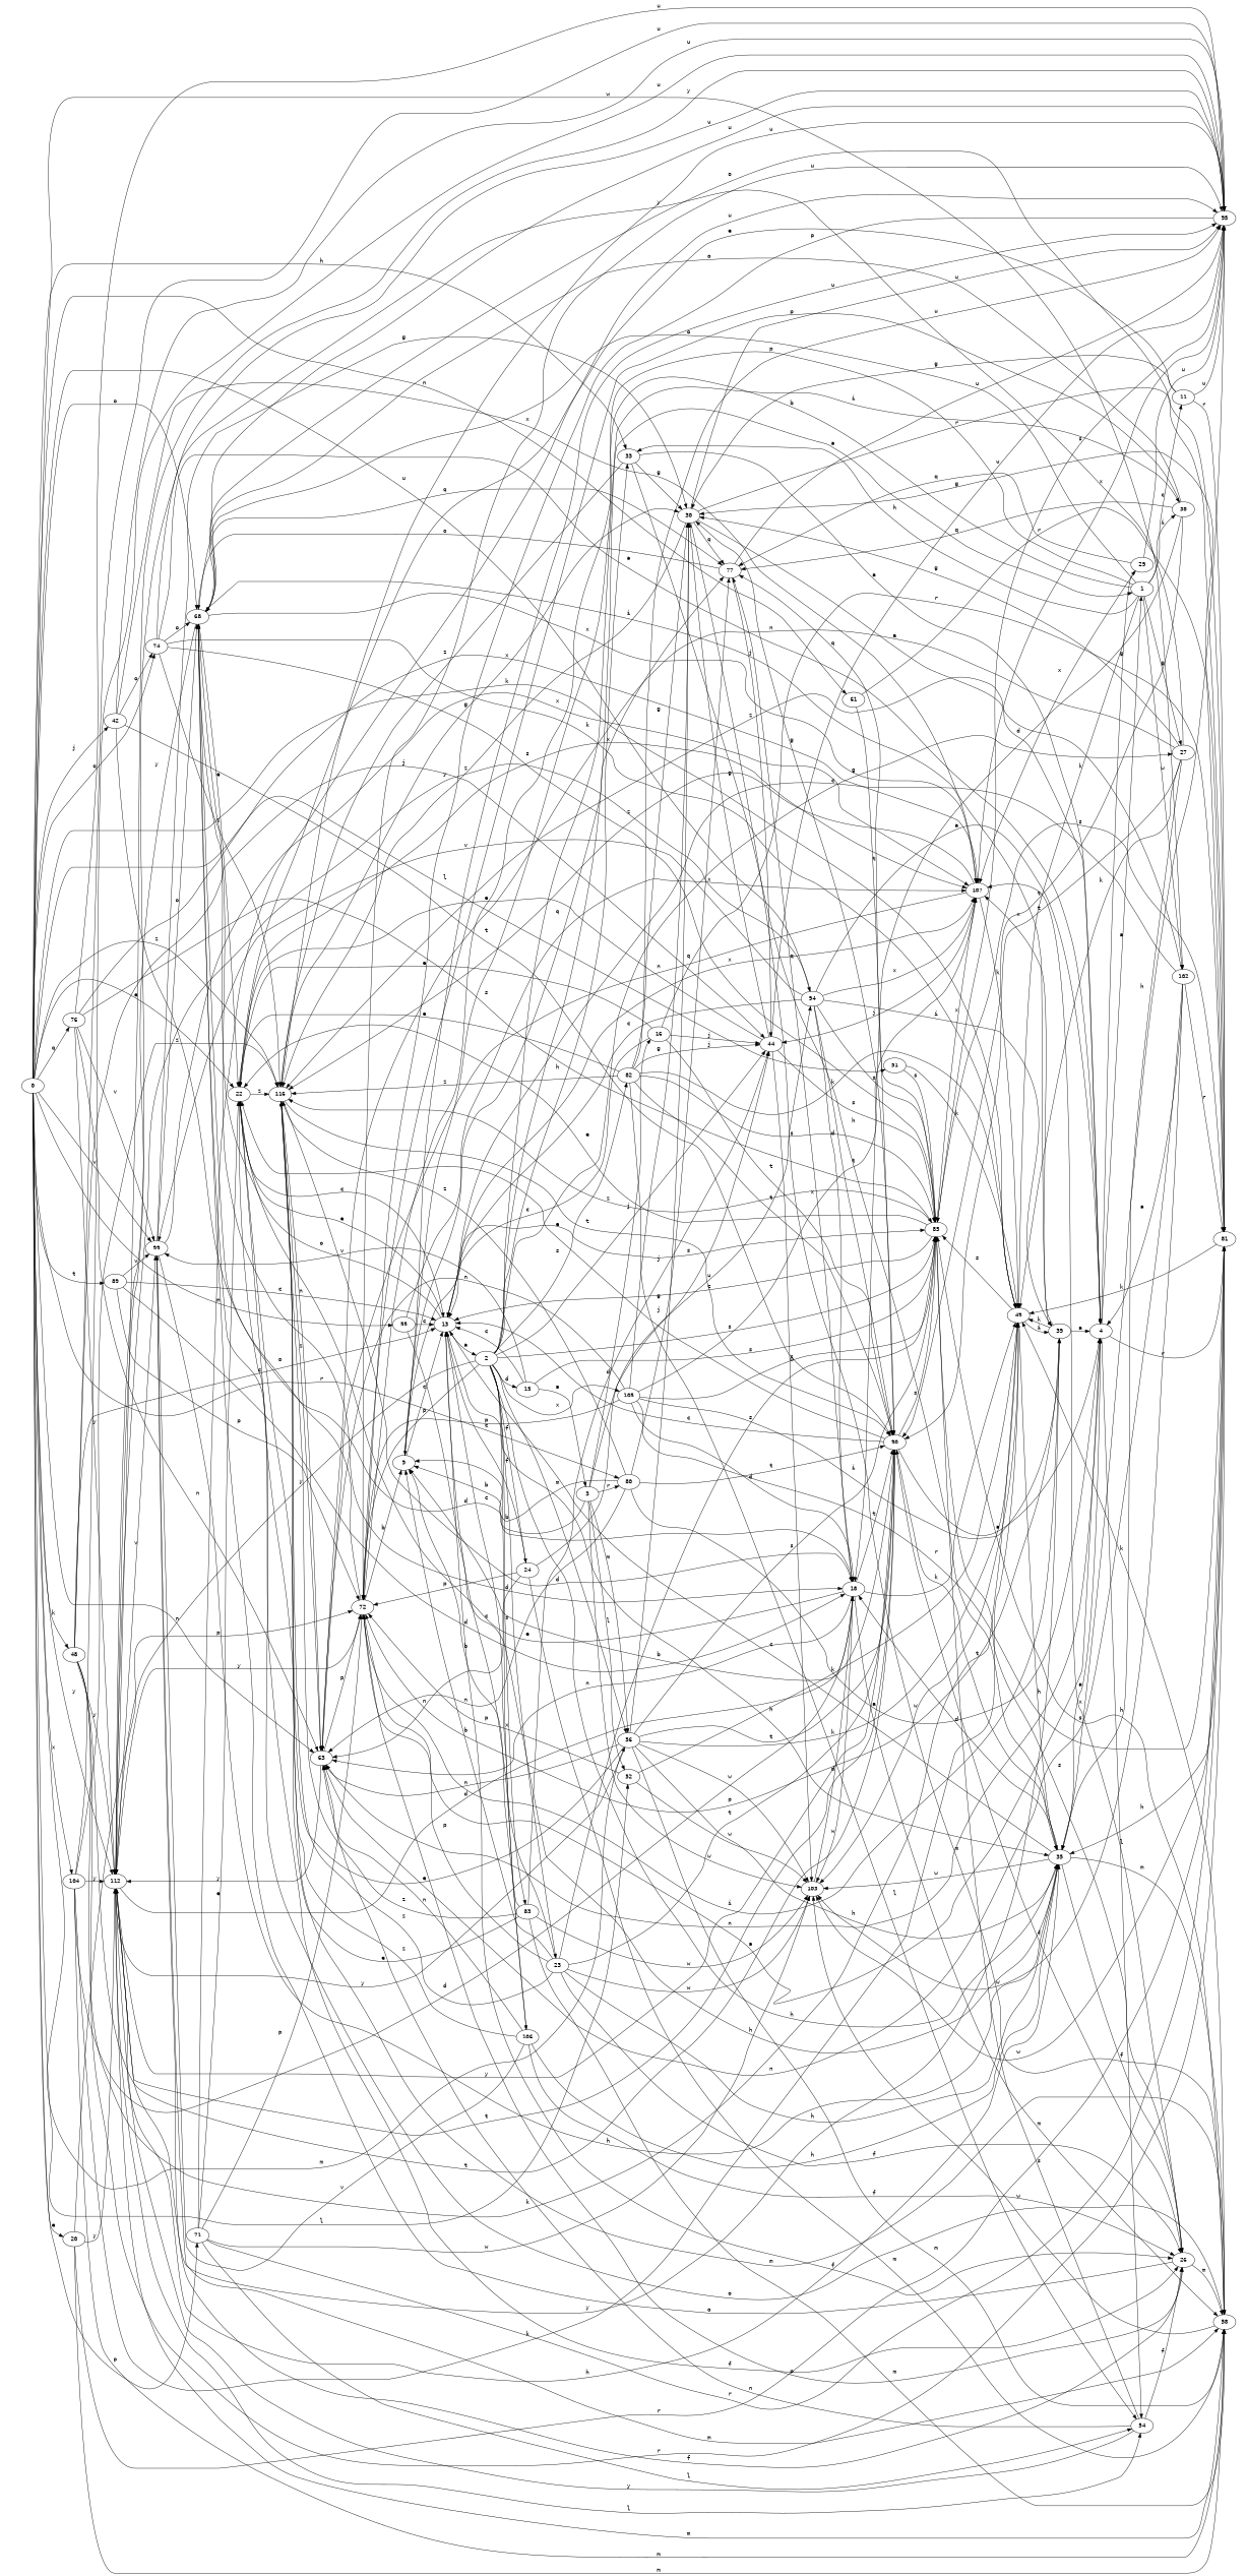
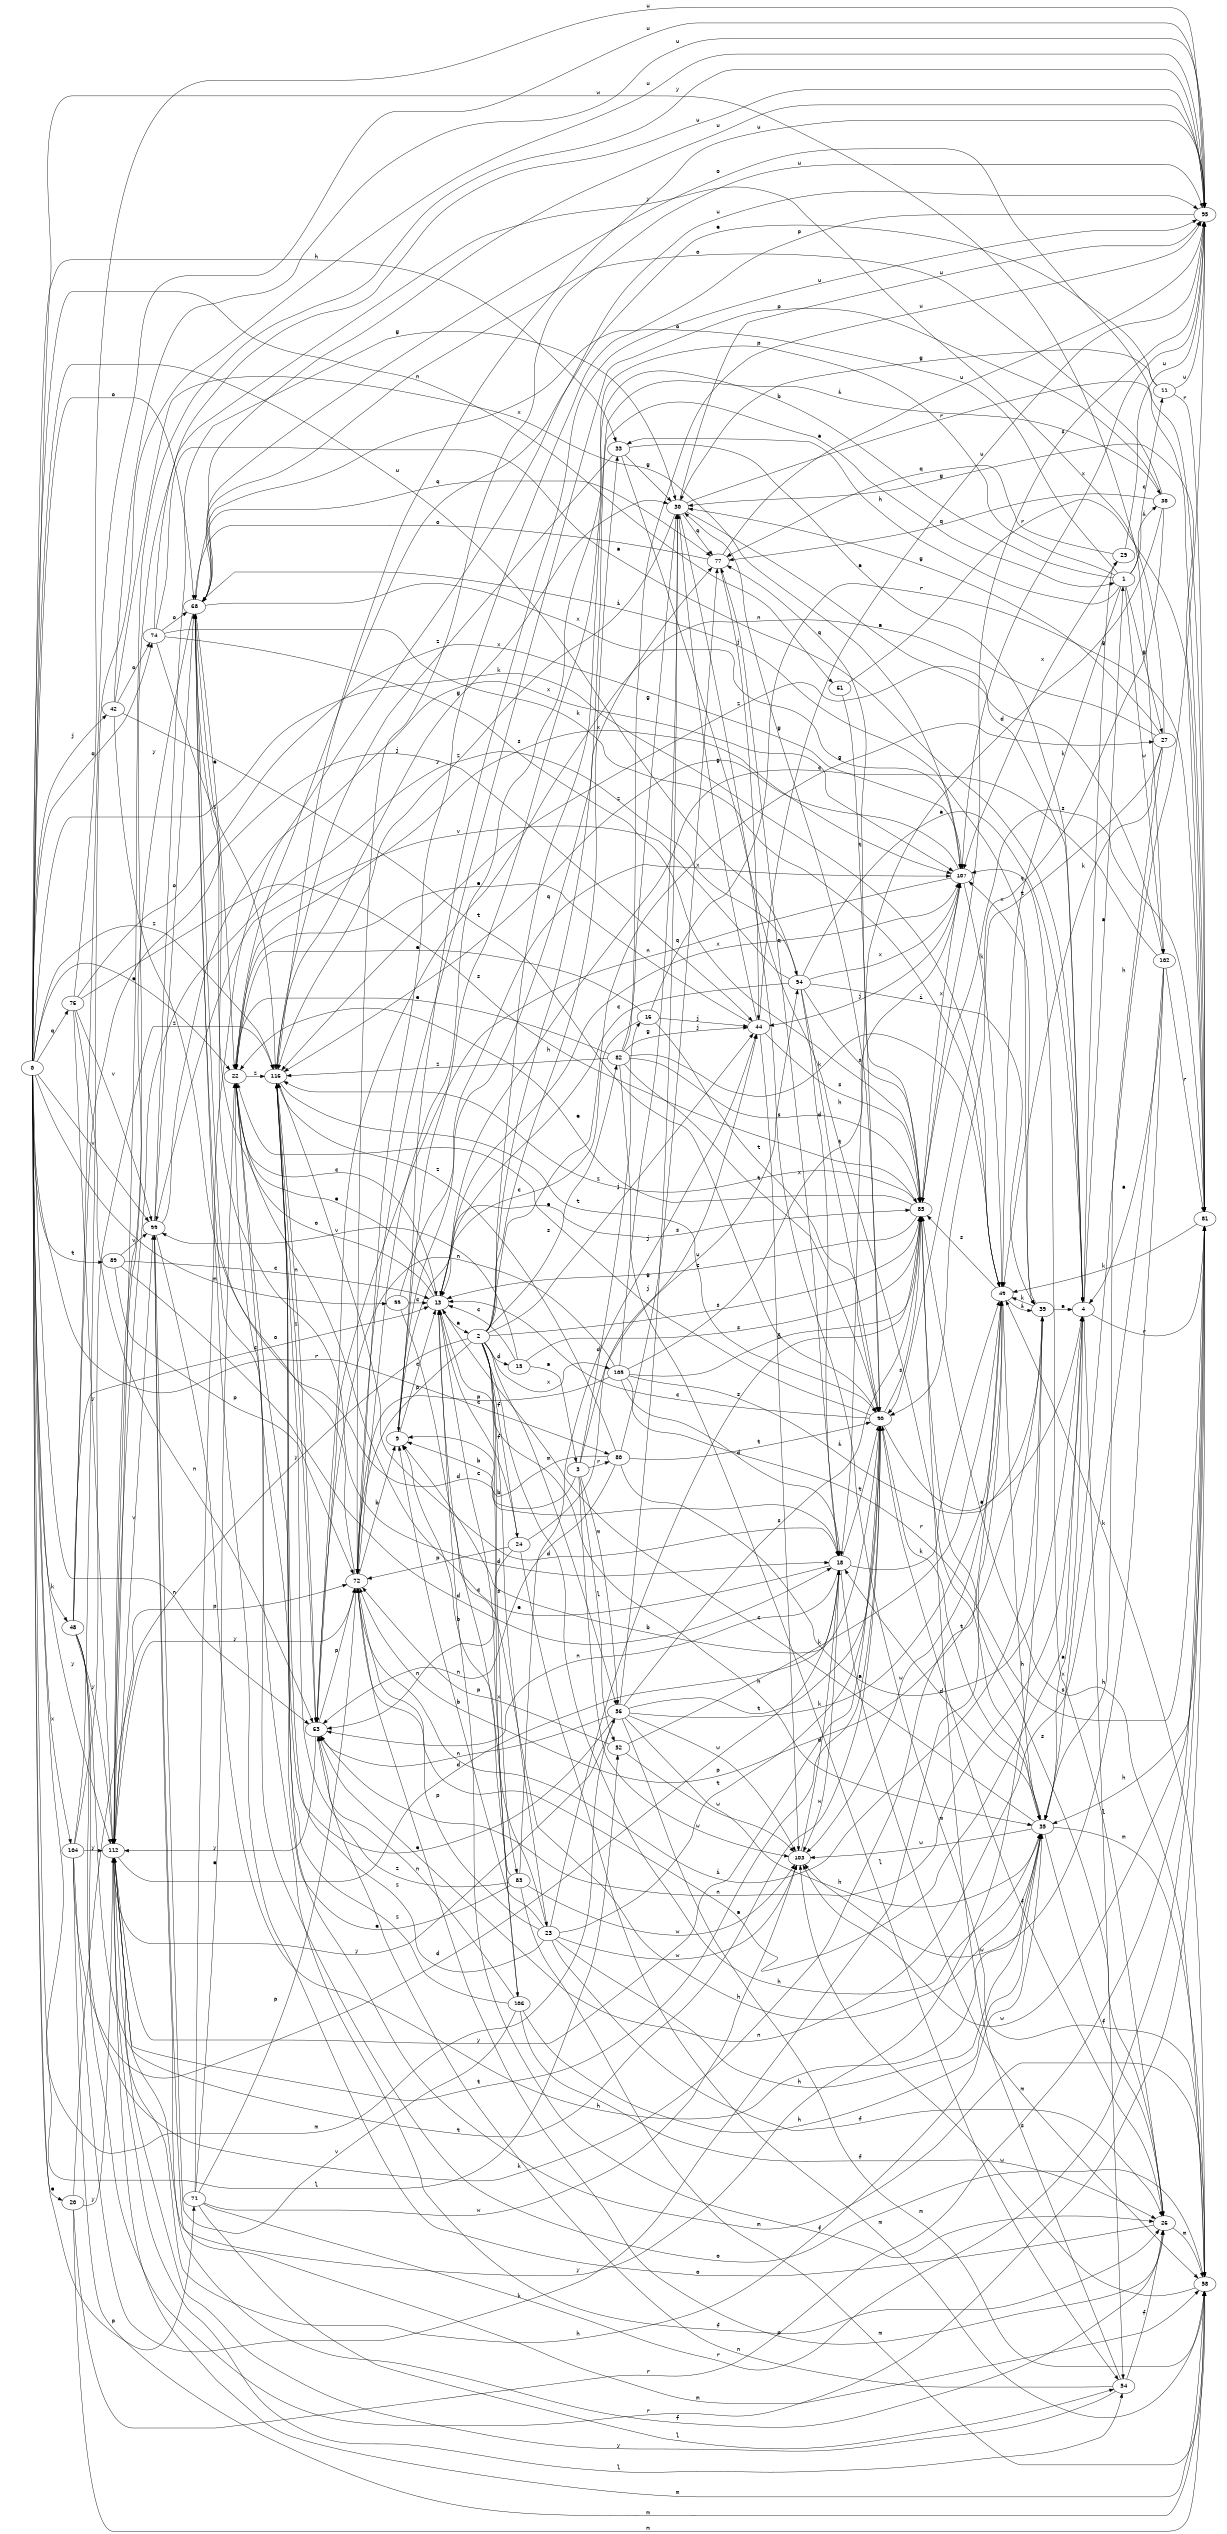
  strict digraph {
    fontname="DejaVu Sans Mono"
    rankdir=LR
    node [fontname="DejaVu Sans Mono"]
    edge [fontname="DejaVu Sans Mono"]
    0
    20
    22
    33
    42
    48
    49
-   51
    52
    55
    56
    61
    63
    68
    71
    74
    76
    80
    89
    94
    99
    102
    104
    112
    116
    72
    81
    58
    13
    26
    107
    35
    4
    30
    95
    90
    18
    44
    85
    103
    39
    77
    54
    9
    1
    11
    27
    38
    2
    15
    23
    24
    82
    83
    105
    106
    3
    16
    29
    0 -> 20 [label=e]
    0 -> 22 [label=e]
    0 -> 33 [label=h]
    0 -> 42 [label=j]
    0 -> 48 [label=k]
    0 -> 49 [label=k]
-   0 -> 51 [label=l]
    0 -> 52 [label=l]
    0 -> 55 [label=m]
    0 -> 56 [label=m]
    0 -> 61 [label=n]
    0 -> 63 [label=n]
    0 -> 68 [label=o]
    0 -> 71 [label=p]
    0 -> 74 [label=q]
    0 -> 76 [label=q]
    0 -> 80 [label=r]
    0 -> 89 [label=t]
    0 -> 94 [label=u]
    0 -> 99 [label=v]
    0 -> 102 [label=w]
    0 -> 104 [label=x]
    0 -> 112 [label=y]
    0 -> 116 [label=z]
    20 -> 112 [label=y]
    20 -> 72 [label=p]
    20 -> 81 [label=r]
    20 -> 58 [label=m]
    22 -> 116 [label=z]
    22 -> 13 [label=c]
    22 -> 26 [label=f]
    22 -> 107 [label=x]
    33 -> 116 [label=z]
    33 -> 35 [label=h]
    33 -> 4 [label=a]
    33 -> 30 [label=g]
    42 -> 74 [label=o]
    42 -> 107 [label=x]
    42 -> 95 [label=u]
    42 -> 90 [label=t]
    42 -> 18 [label=d]
    48 -> 49 [label=k]
    48 -> 112 [label=y]
    48 -> 81 [label=r]
    48 -> 13 [label=c]
    48 -> 95 [label=u]
    48 -> 90 [label=t]
    48 -> 44 [label=j]
    49 -> 35 [label=h]
    49 -> 85 [label=s]
    49 -> 103 [label=w]
    49 -> 39 [label=i]
-   51 -> 49 [label=k]
-   51 -> 85 [label=s]
    52 -> 49 [label=k]
    52 -> 72 [label=p]
    52 -> 103 [label=w]
    55 -> 13 [label=c]
    55 -> 107 [label=x]
    55 -> 35 [label=h]
    56 -> 22 [label=e]
    56 -> 49 [label=k]
    56 -> 63 [label=n]
    56 -> 112 [label=y]
    56 -> 58 [label=m]
    56 -> 35 [label=h]
    56 -> 30 [label=g]
    56 -> 90 [label=t]
    56 -> 85 [label=s]
    56 -> 103 [label=w]
    61 -> 81 [label=r]
    61 -> 90 [label=t]
    63 -> 112 [label=y]
    63 -> 116 [label=z]
    63 -> 72 [label=p]
    68 -> 22 [label=e]
    68 -> 112 [label=y]
    68 -> 107 [label=x]
    68 -> 95 [label=u]
    68 -> 18 [label=d]
    68 -> 39 [label=i]
    68 -> 77 [label=q]
    71 -> 22 [label=e]
    71 -> 72 [label=p]
    71 -> 81 [label=r]
    71 -> 95 [label=u]
    71 -> 103 [label=w]
    71 -> 54 [label=l]
    74 -> 49 [label=k]
    74 -> 68 [label=o]
    74 -> 116 [label=z]
    74 -> 4 [label=a]
    74 -> 95 [label=u]
    74 -> 85 [label=s]
    76 -> 63 [label=n]
    76 -> 99 [label=v]
    76 -> 112 [label=y]
    76 -> 107 [label=x]
    76 -> 95 [label=u]
    76 -> 85 [label=s]
    80 -> 63 [label=n]
    80 -> 116 [label=z]
    80 -> 4 [label=a]
    80 -> 90 [label=t]
    80 -> 77 [label=q]
    80 -> 9 [label=b]
    89 -> 99 [label=v]
    89 -> 72 [label=p]
    89 -> 13 [label=c]
    89 -> 18 [label=d]
    94 -> 99 [label=v]
    94 -> 112 [label=y]
    94 -> 13 [label=c]
    94 -> 107 [label=x]
    94 -> 4 [label=a]
    94 -> 90 [label=t]
    94 -> 18 [label=d]
    94 -> 85 [label=s]
    94 -> 39 [label=i]
    99 -> 68 [label=o]
    99 -> 58 [label=m]
    99 -> 26 [label=f]
    99 -> 107 [label=x]
    99 -> 35 [label=h]
    99 -> 30 [label=g]
    102 -> 63 [label=n]
    102 -> 116 [label=z]
    102 -> 81 [label=r]
    102 -> 13 [label=c]
    102 -> 4 [label=a]
    102 -> 103 [label=w]
    104 -> 49 [label=k]
    104 -> 112 [label=y]
    104 -> 116 [label=z]
    104 -> 58 [label=m]
    104 -> 95 [label=u]
    104 -> 18 [label=d]
    112 -> 99 [label=v]
    112 -> 58 [label=m]
    112 -> 35 [label=h]
    112 -> 90 [label=t]
    112 -> 18 [label=d]
    112 -> 54 [label=l]
    116 -> 63 [label=n]
    116 -> 58 [label=m]
    116 -> 30 [label=g]
    116 -> 95 [label=u]
    116 -> 90 [label=t]
    116 -> 18 [label=d]
    72 -> 68 [label=o]
    72 -> 112 [label=y]
    72 -> 4 [label=a]
    72 -> 95 [label=u]
    72 -> 39 [label=i]
    72 -> 9 [label=b]
    81 -> 49 [label=k]
    81 -> 68 [label=o]
    81 -> 35 [label=h]
    81 -> 30 [label=g]
    81 -> 85 [label=s]
    81 -> 103 [label=w]
    58 -> 49 [label=k]
    58 -> 68 [label=o]
    58 -> 85 [label=s]
    58 -> 103 [label=w]
    13 -> 22 [label=e]
    13 -> 68 [label=o]
    13 -> 26 [label=f]
    13 -> 107 [label=x]
    13 -> 35 [label=h]
    13 -> 2 [label=a]
    26 -> 68 [label=o]
    26 -> 72 [label=p]
    26 -> 58 [label=m]
    26 -> 107 [label=x]
    26 -> 85 [label=s]
    107 -> 49 [label=k]
    107 -> 63 [label=n]
    107 -> 116 [label=z]
    107 -> 44 [label=j]
    35 -> 58 [label=m]
    35 -> 13 [label=c]
    35 -> 26 [label=f]
    35 -> 4 [label=a]
    35 -> 90 [label=t]
    35 -> 18 [label=d]
    35 -> 103 [label=w]
    4 -> 63 [label=n]
    4 -> 81 [label=r]
    4 -> 54 [label=l]
    4 -> 1 [label=a]
    4 -> 29 [label=g]
    30 -> 116 [label=z]
    30 -> 81 [label=r]
    30 -> 58 [label=m]
    30 -> 4 [label=a]
    30 -> 95 [label=u]
    30 -> 77 [label=q]
    95 -> 112 [label=y]
    95 -> 72 [label=p]
    95 -> 107 [label=x]
    95 -> 35 [label=h]
    95 -> 85 [label=s]
    90 -> 22 [label=e]
    90 -> 112 [label=y]
    90 -> 13 [label=c]
    90 -> 26 [label=f]
    90 -> 4 [label=a]
    90 -> 30 [label=g]
    90 -> 85 [label=s]
    90 -> 9 [label=b]
    18 -> 22 [label=e]
    18 -> 49 [label=k]
    18 -> 63 [label=n]
    18 -> 58 [label=m]
    18 -> 90 [label=t]
    18 -> 103 [label=w]
    18 -> 77 [label=q]
    44 -> 22 [label=e]
    44 -> 30 [label=g]
    44 -> 95 [label=u]
    44 -> 85 [label=s]
    44 -> 103 [label=w]
    85 -> 22 [label=e]
    85 -> 116 [label=z]
    85 -> 13 [label=c]
    85 -> 107 [label=x]
    85 -> 77 [label=q]
    103 -> 18 [label=d]
    39 -> 49 [label=k]
    39 -> 112 [label=y]
    39 -> 72 [label=p]
    39 -> 107 [label=x]
    39 -> 4 [label=a]
    77 -> 68 [label=o]
    77 -> 95 [label=u]
    77 -> 44 [label=j]
    54 -> 63 [label=n]
    54 -> 112 [label=y]
    54 -> 26 [label=f]
    54 -> 85 [label=s]
    9 -> 13 [label=c]
    9 -> 95 [label=u]
    9 -> 85 [label=s]
    9 -> 77 [label=q]
    1 -> 33 [label=h]
    1 -> 49 [label=k]
    1 -> 68 [label=o]
    1 -> 102 [label=w]
    1 -> 72 [label=p]
    1 -> 9 [label=b]
    1 -> 11 [label=c]
    1 -> 27 [label=g]
    1 -> 38 [label=i]
    11 -> 22 [label=e]
    11 -> 81 [label=r]
    11 -> 30 [label=g]
    11 -> 95 [label=u]
    27 -> 49 [label=k]
    27 -> 63 [label=n]
    27 -> 112 [label=y]
    27 -> 35 [label=h]
    27 -> 30 [label=g]
    27 -> 90 [label=t]
    38 -> 68 [label=o]
    38 -> 72 [label=p]
    38 -> 90 [label=t]
    38 -> 18 [label=d]
    38 -> 77 [label=q]
    2 -> 33 [label=h]
    2 -> 56 [label=m]
    2 -> 112 [label=y]
    2 -> 72 [label=p]
    2 -> 35 [label=h]
    2 -> 44 [label=j]
    2 -> 85 [label=s]
    2 -> 1 [label=a]
    2 -> 27 [label=g]
    2 -> 38 [label=i]
    2 -> 15 [label=d]
    2 -> 23 [label=f]
    2 -> 24 [label=f]
    2 -> 82 [label=s]
    2 -> 83 [label=s]
    2 -> 105 [label=x]
    2 -> 106 [label=x]
    15 -> 99 [label=v]
    15 -> 13 [label=c]
    15 -> 85 [label=s]
    15 -> 3 [label=a]
    23 -> 116 [label=z]
    23 -> 72 [label=p]
    23 -> 13 [label=c]
    23 -> 26 [label=f]
    23 -> 35 [label=h]
    23 -> 90 [label=t]
    23 -> 85 [label=s]
    23 -> 103 [label=w]
    23 -> 9 [label=b]
    24 -> 63 [label=n]
    24 -> 72 [label=p]
    24 -> 58 [label=m]
    24 -> 13 [label=c]
    24 -> 44 [label=j]
    82 -> 22 [label=e]
    82 -> 49 [label=k]
    82 -> 116 [label=z]
    82 -> 30 [label=g]
    82 -> 95 [label=u]
    82 -> 90 [label=t]
    82 -> 44 [label=j]
    82 -> 85 [label=s]
    82 -> 54 [label=l]
    83 -> 22 [label=e]
    83 -> 116 [label=z]
    83 -> 58 [label=m]
    83 -> 44 [label=j]
    83 -> 103 [label=w]
    83 -> 9 [label=b]
    105 -> 63 [label=n]
    105 -> 72 [label=p]
    105 -> 81 [label=r]
    105 -> 107 [label=x]
    105 -> 30 [label=g]
    105 -> 18 [label=d]
    105 -> 85 [label=s]
    105 -> 39 [label=i]
    106 -> 63 [label=n]
    106 -> 99 [label=v]
    106 -> 116 [label=z]
    106 -> 13 [label=c]
    106 -> 26 [label=f]
    106 -> 35 [label=h]
    3 -> 52 [label=l]
    3 -> 56 [label=m]
    3 -> 80 [label=r]
    3 -> 94 [label=u]
    3 -> 103 [label=w]
    3 -> 9 [label=b]
    3 -> 16 [label=d]
    16 -> 22 [label=e]
    16 -> 81 [label=r]
    16 -> 13 [label=c]
    16 -> 90 [label=t]
    16 -> 44 [label=j]
    29 -> 107 [label=x]
    29 -> 95 [label=u]
    29 -> 77 [label=q]
  }
